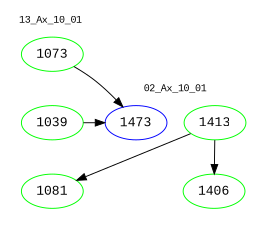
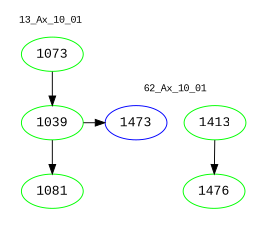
  digraph {
    fontname="Liberation Mono"
    node [color=green fontname="Liberation Mono"]
    edge [color=black fontname="Liberation Mono"]
    n1 [label=1413]
-   n2 [label=1406]
+   n2 [label=1476]
    n3 [color=blue label=1473]
    n4 [label=1073]
    n5 [label=1039]
    n6 [label=1081]
    subgraph cluster_1 {
      color=white
      fontsize=10
-     label="02_Ax_10_01"
+     label="62_Ax_10_01"
      n1
      n2
      n3
    }
    subgraph cluster_2 {
      color=white
      fontsize=10
      label="13_Ax_10_01"
      n4
      n5
      n6
    }
    n1 -> n2
-   n4 -> n3
+   n4 -> n5
    n5 -> n3
-   n1 -> n6
+   n5 -> n6
  }
